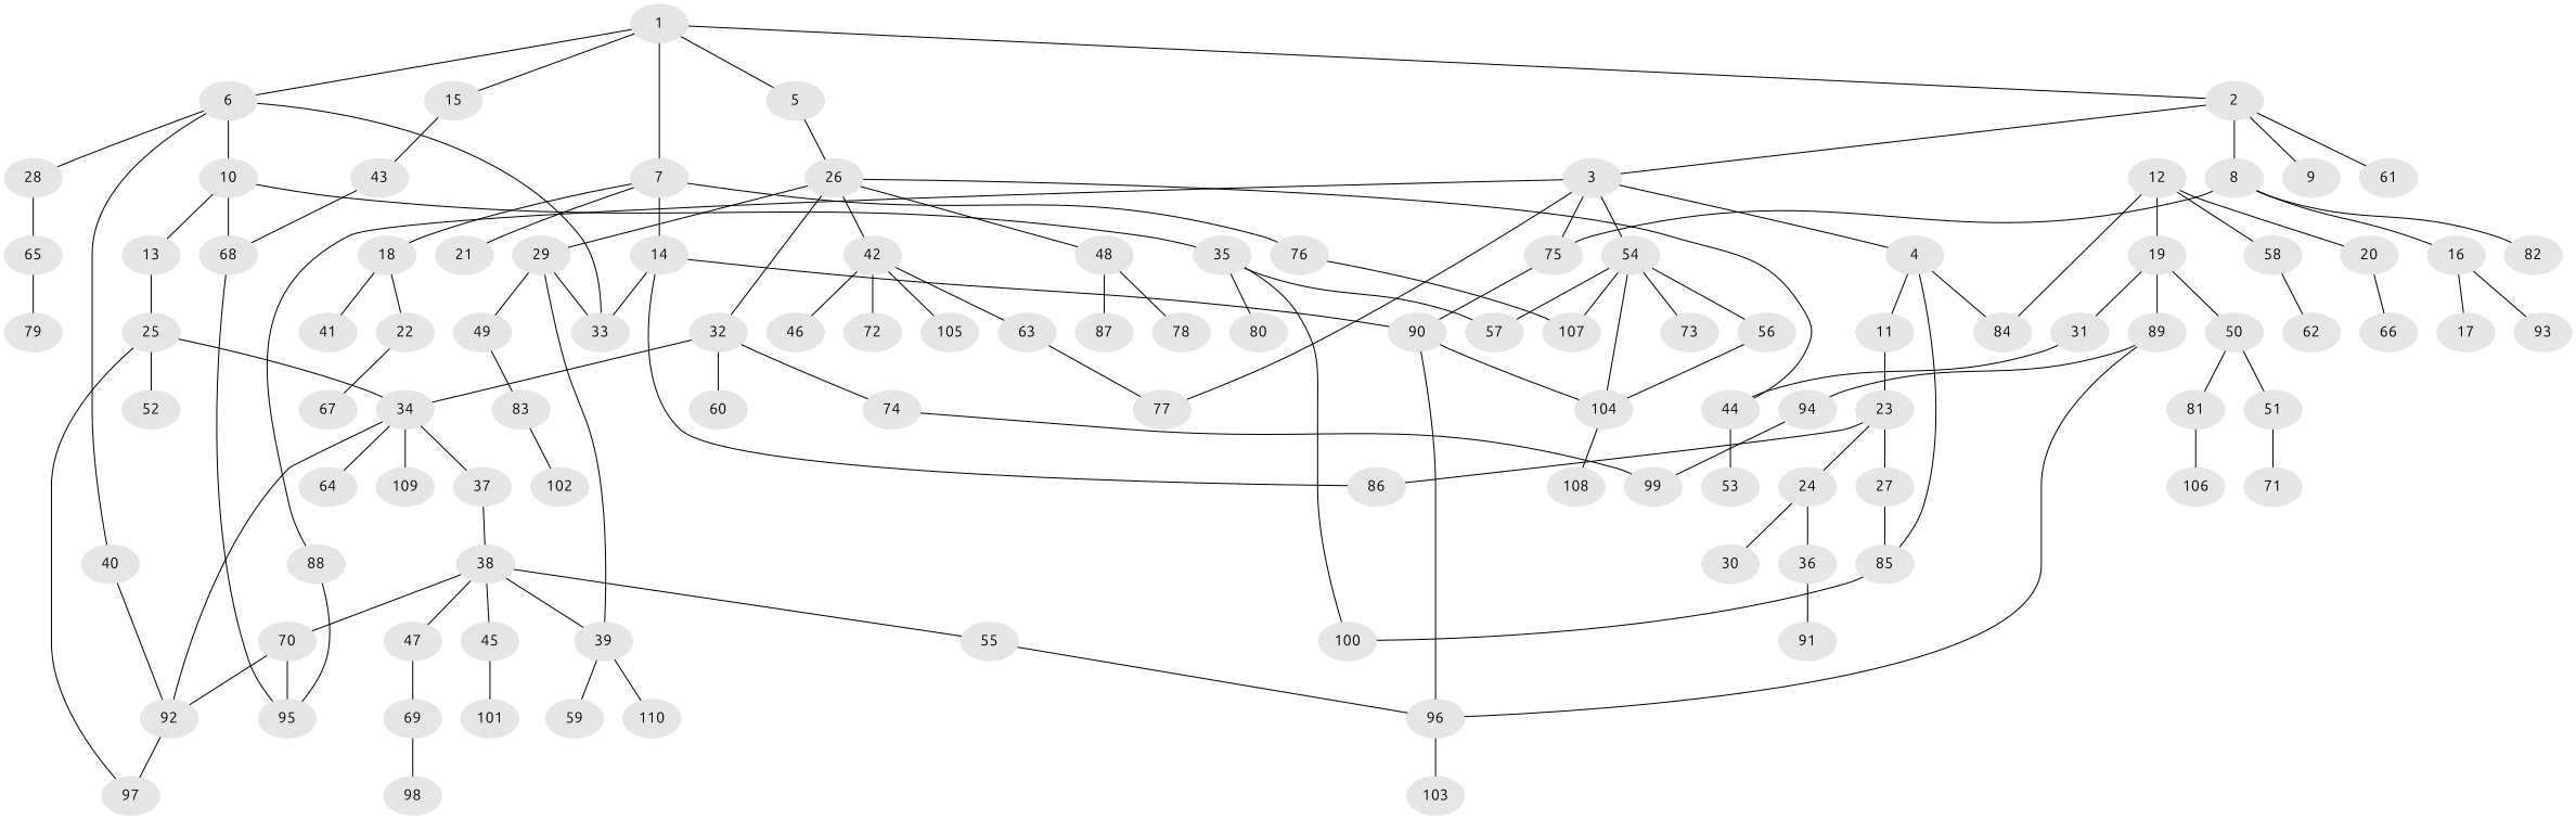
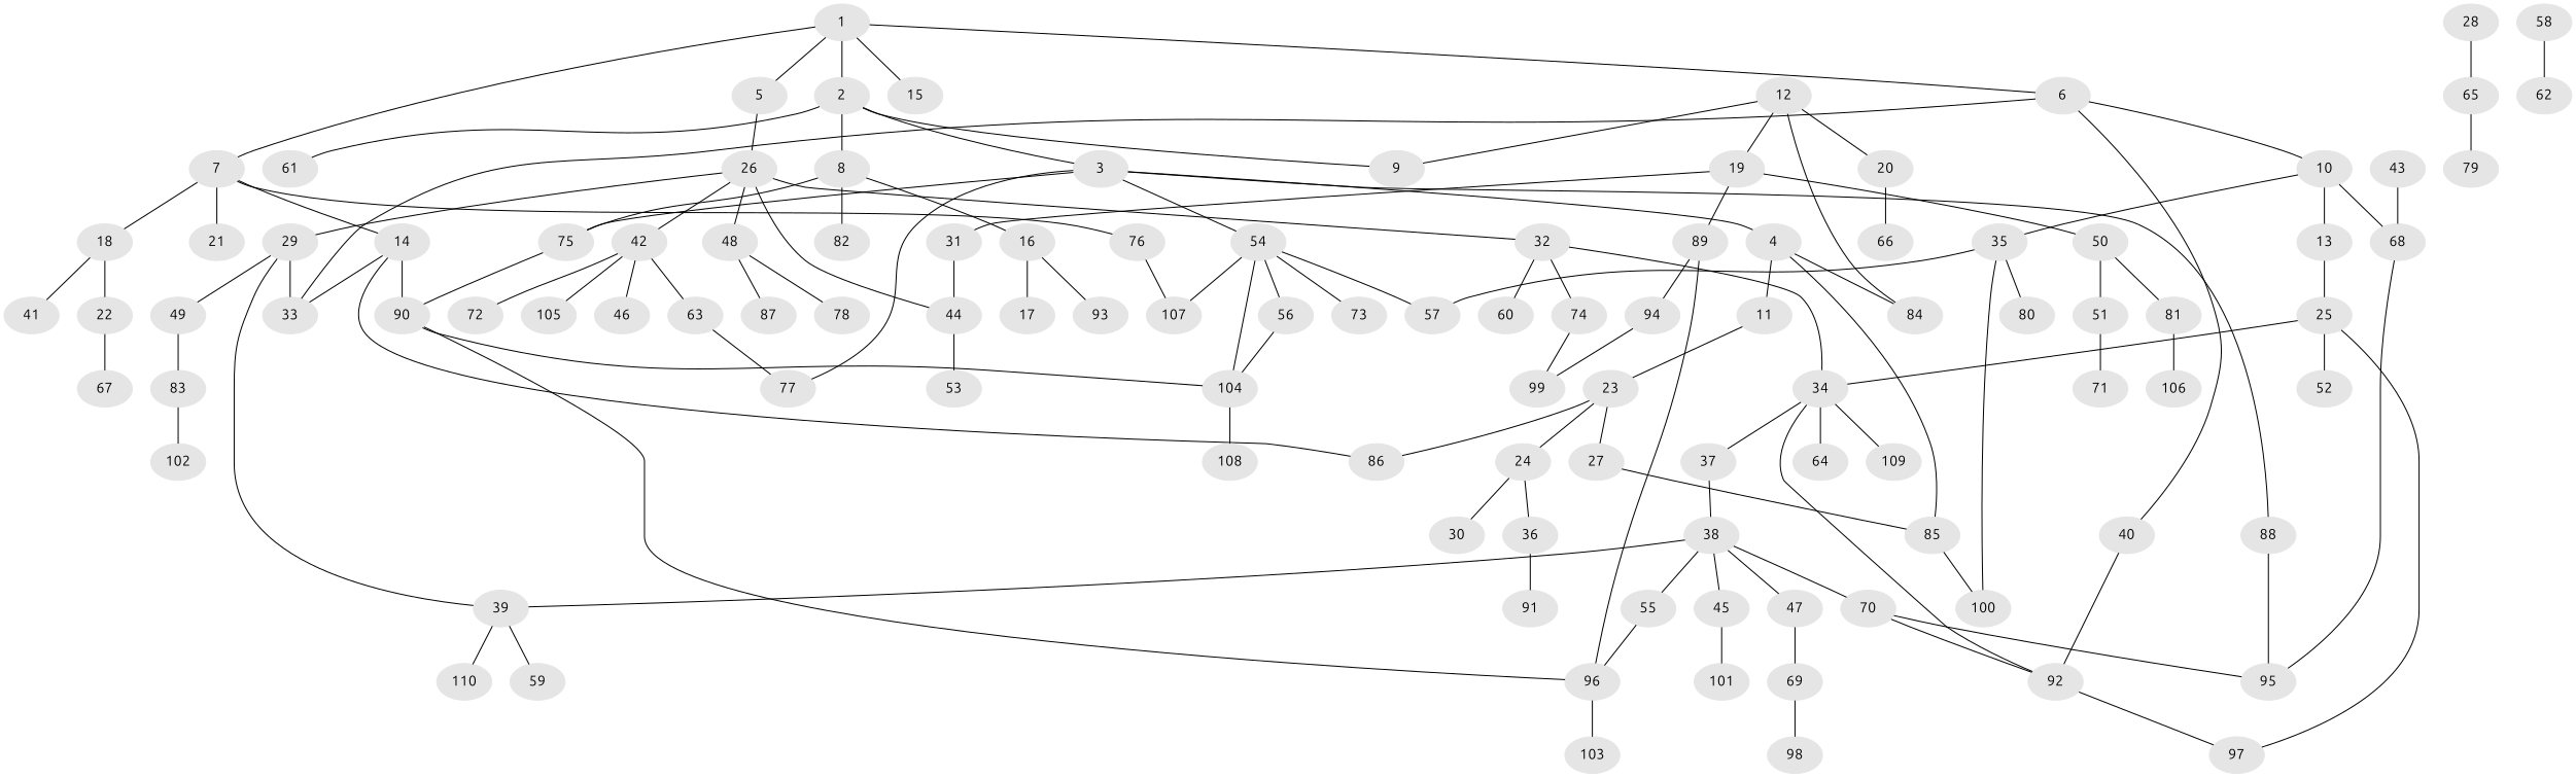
  graph {
    fontname=Ubuntu
    node [color=gray90 fontname=Ubuntu style=filled]
    edge [fontname=Ubuntu]
    1
    2
    5
    6
    7
    15
    3
    8
    9
    61
    26
    10
    28
    33
    40
    14
    18
    21
    76
    43
    4
    54
    75
    77
    88
    16
    82
    11
    85
    84
    57
    56
    73
    104
    107
    90
    95
    23
    12
    19
    20
    58
    100
    29
    32
    42
    44
    48
    13
    35
    68
    65
    92
    86
    22
    41
    17
    93
    25
    80
    24
    27
    31
    50
    89
    66
    62
    34
    52
    97
    96
    67
    51
    81
    94
    30
    36
    91
    37
    64
    109
    39
    49
    60
    74
    46
    63
    72
    105
    53
    78
    87
    79
    59
    110
    83
    99
    38
    45
    47
    55
    70
    101
    69
    98
    102
    71
    106
    108
    103
    1 -- 2
    1 -- 5
    1 -- 6
    1 -- 7
    1 -- 15
    2 -- 3
    2 -- 8
    2 -- 9
    2 -- 61
    5 -- 26
    6 -- 10
-   6 -- 28
    6 -- 33
    6 -- 40
    7 -- 14
    7 -- 18
    7 -- 21
    7 -- 76
-   15 -- 43
    3 -- 4
    3 -- 54
    3 -- 75
    3 -- 77
    3 -- 88
    8 -- 75
    8 -- 16
    8 -- 82
    26 -- 29
    26 -- 32
    26 -- 42
    26 -- 44
    26 -- 48
    10 -- 13
    10 -- 35
    10 -- 68
    28 -- 65
    40 -- 92
    14 -- 33
    14 -- 90
    14 -- 86
    18 -- 22
    18 -- 41
    76 -- 107
    43 -- 68
    4 -- 11
    4 -- 85
    4 -- 84
    54 -- 57
    54 -- 56
    54 -- 73
    54 -- 104
    54 -- 107
    75 -- 90
    88 -- 95
    16 -- 17
    16 -- 93
    11 -- 23
    85 -- 100
    56 -- 104
    104 -- 108
    90 -- 104
    90 -- 96
    23 -- 86
    23 -- 24
    23 -- 27
    12 -- 84
    12 -- 19
    12 -- 20
-   12 -- 58
+   12 -- 9
    19 -- 31
    19 -- 50
    19 -- 89
    20 -- 66
    58 -- 62
    29 -- 33
    29 -- 39
    29 -- 49
    32 -- 34
    32 -- 60
    32 -- 74
    42 -- 46
    42 -- 63
    42 -- 72
    42 -- 105
    44 -- 53
    48 -- 78
    48 -- 87
    13 -- 25
    35 -- 57
    35 -- 100
    35 -- 80
    68 -- 95
    65 -- 79
    92 -- 97
    22 -- 67
    25 -- 34
    25 -- 52
    25 -- 97
    24 -- 30
    24 -- 36
    27 -- 85
    31 -- 44
    50 -- 51
    50 -- 81
    89 -- 96
    89 -- 94
    34 -- 92
    34 -- 37
    34 -- 64
    34 -- 109
    96 -- 103
    51 -- 71
    81 -- 106
    94 -- 99
    36 -- 91
    37 -- 38
    39 -- 59
    39 -- 110
    49 -- 83
    74 -- 99
    63 -- 77
    83 -- 102
    38 -- 39
    38 -- 45
    38 -- 47
    38 -- 55
    38 -- 70
    45 -- 101
    47 -- 69
    55 -- 96
    70 -- 95
    70 -- 92
    69 -- 98
  }
